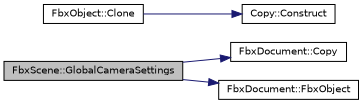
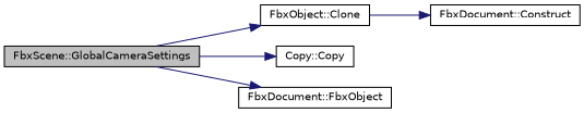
  digraph {
    rankdir=LR
    node [color=black fillcolor=white fontname=Helvetica fontsize=10 shape=record style=filled]
    edge [color=midnightblue fontname=Helvetica fontsize=10 labelfontname=Helvetica labelfontsize=10 style=solid]
    n1 [fillcolor=grey75 fontcolor=black height=0.2 label="FbxScene::GlobalCameraSettings" width=0.4]
    n2 [height=0.2 label="FbxObject::Clone" width=0.4]
-   n3 [height=0.2 label="FbxDocument::Copy" width=0.4]
+   n3 [height=0.2 label="Copy::Copy" width=0.4]
    n4 [height=0.2 label="FbxDocument::FbxObject" width=0.4]
-   n5 [height=0.2 label="Copy::Construct" width=0.4]
+   n5 [height=0.2 label="FbxDocument::Construct" width=0.4]
+   n1 -> n2
    n1 -> n3
    n1 -> n4
    n2 -> n5
  }
